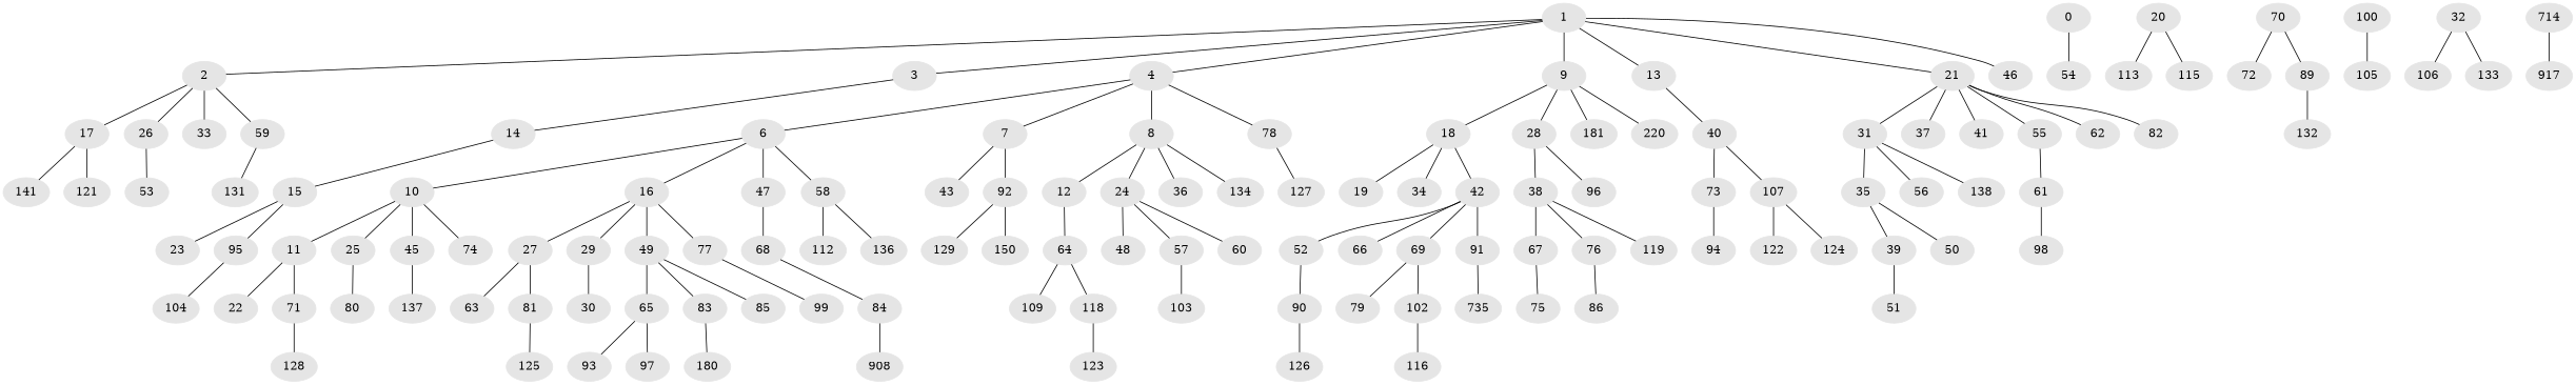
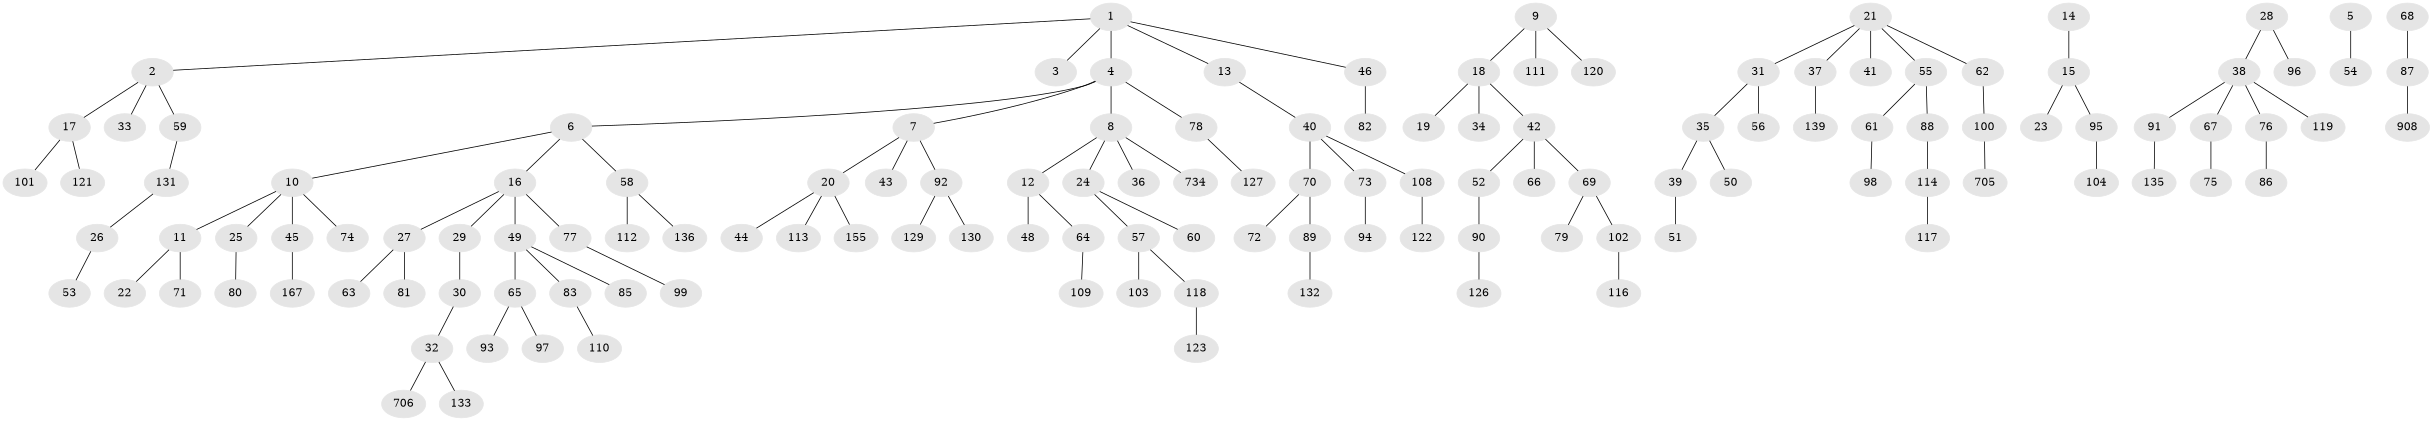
  graph {
    node [color=gray90 style=filled]
    1
    2
    3
    4
    9
    13
    21
    46
    17
    26
    33
    59
    14
    6
    7
    8
    78
    18
    28
-   111 [label=181]
-   120 [label=220]
+   111
+   120
    40
    31
    37
    41
    55
    62
    82
-   5 [label=0]
+   5
    54
-   101 [label=141]
+   101
    121
    53
    131
    15
    10
    16
-   47
    58
    20
    43
    92
    12
    24
    36
-   134
+   134 [label=734]
    127
    11
    25
    45
    74
    27
    29
    49
    77
    68
    112
    136
+   44
    113
-   115
+   115 [label=155]
    129
-   130 [label=150]
+   130
    48
    64
    57
    60
    19
    34
    42
    38
    96
    22
    71
    80
-   137
-   128
+   137 [label=167]
    109
    70
    73
-   107
+   107 [label=108]
    23
    95
    104
    63
    81
    30
    65
    83
    85
    99
    52
    66
    69
    91
    35
    56
-   138
+   139
    61
+   88
    100
    103
    118
-   125
    67
    76
    119
    32
-   106
+   106 [label=706]
    133
    39
    50
    51
    75
    86
    72
    89
    94
    122
-   124
    90
    79
    102
-   135 [label=735]
-   87 [label=84]
+   135
+   87
    93
    97
-   110 [label=180]
+   110
    126
    98
-   114 [label=714]
+   114
    123
-   105
+   105 [label=705]
    n135 [label=908]
    116
    132
-   117 [label=917]
+   117
    1 -- 2
    1 -- 3
    1 -- 4
-   1 -- 9
    1 -- 13
-   1 -- 21
    1 -- 46
    2 -- 17
-   2 -- 26
+   131 -- 26
    2 -- 33
    2 -- 59
-   3 -- 14
    4 -- 6
    4 -- 7
    4 -- 8
    4 -- 78
    9 -- 18
-   9 -- 28
    9 -- 111
    9 -- 120
    13 -- 40
    21 -- 31
    21 -- 37
    21 -- 41
    21 -- 55
    21 -- 62
-   21 -- 82
+   46 -- 82
    17 -- 101
    17 -- 121
    26 -- 53
    59 -- 131
    14 -- 15
    6 -- 10
    6 -- 16
-   6 -- 47
    6 -- 58
+   7 -- 20
    7 -- 43
    7 -- 92
    8 -- 12
    8 -- 24
    8 -- 36
    8 -- 134
    78 -- 127
    18 -- 19
    18 -- 34
    18 -- 42
    28 -- 38
    28 -- 96
+   40 -- 70
    40 -- 73
    40 -- 107
    31 -- 35
    31 -- 56
-   31 -- 138
+   37 -- 139
    55 -- 61
+   55 -- 88
+   62 -- 100
    5 -- 54
    15 -- 23
    15 -- 95
    10 -- 11
    10 -- 25
    10 -- 45
    10 -- 74
    16 -- 27
    16 -- 29
    16 -- 49
    16 -- 77
-   47 -- 68
    58 -- 112
    58 -- 136
+   20 -- 44
    20 -- 113
    20 -- 115
    92 -- 129
    92 -- 130
-   24 -- 48
+   12 -- 48
    12 -- 64
    24 -- 57
    24 -- 60
    11 -- 22
    11 -- 71
    25 -- 80
    45 -- 137
    27 -- 63
    27 -- 81
    29 -- 30
    49 -- 65
    49 -- 83
    49 -- 85
    77 -- 99
    68 -- 87
    64 -- 109
    57 -- 103
-   64 -- 118
+   57 -- 118
    42 -- 52
    42 -- 66
    42 -- 69
-   42 -- 91
+   38 -- 91
    38 -- 67
    38 -- 76
    38 -- 119
-   71 -- 128
    70 -- 72
    70 -- 89
    73 -- 94
    107 -- 122
-   107 -- 124
    95 -- 104
-   81 -- 125
+   30 -- 32
    65 -- 93
    65 -- 97
    83 -- 110
    52 -- 90
    69 -- 79
    69 -- 102
    91 -- 135
    35 -- 39
    35 -- 50
    61 -- 98
+   88 -- 114
    100 -- 105
    118 -- 123
    67 -- 75
    76 -- 86
    32 -- 106
    32 -- 133
    39 -- 51
    89 -- 132
    90 -- 126
    102 -- 116
    87 -- n135
    114 -- 117
  }
